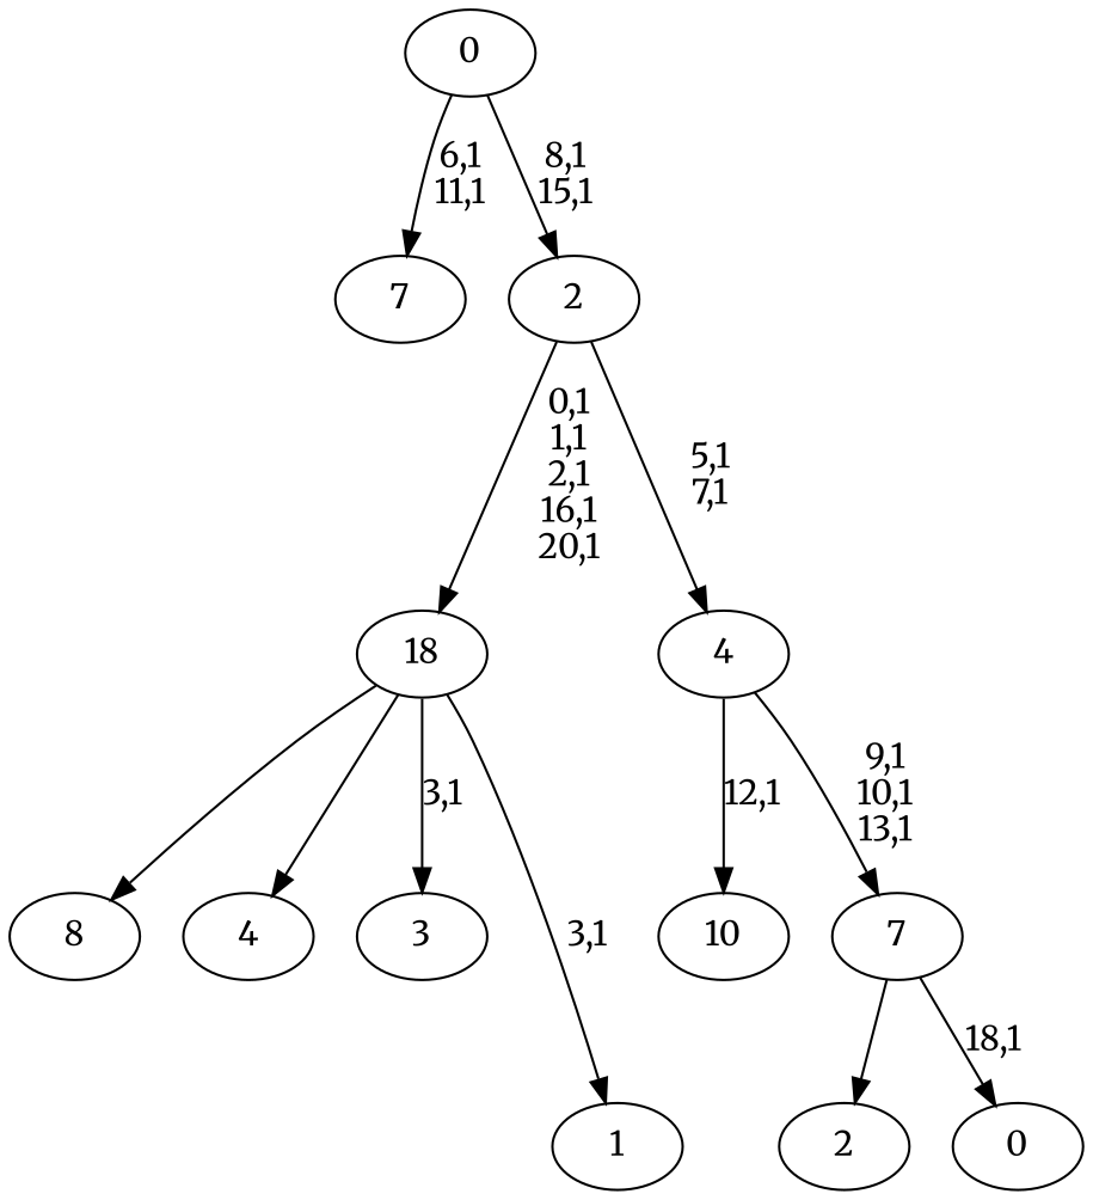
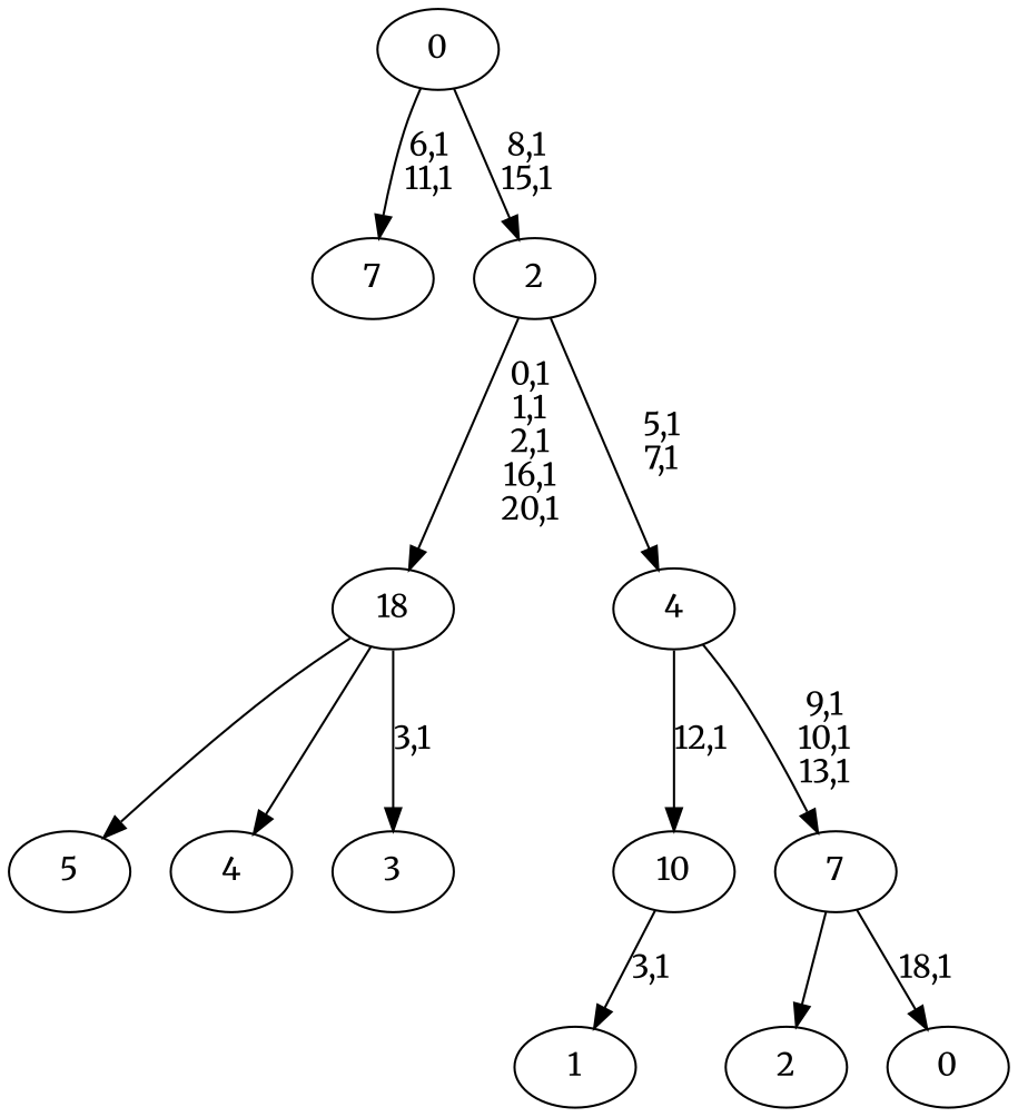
  digraph {
    fontname=Merriweather
    node [fontname=Merriweather]
    edge [fontname=Merriweather]
    n1 [label=7]
-   n2 [label=8]
+   n2 [label=5]
    n3 [label=4]
    n4 [label=3]
    18
    n6 [label=2]
    n7 [label=1]
    10
    n9 [label=0]
    7
    4
    2
    0
    18 -> n2
    18 -> n3
    18 -> n4 [label="3,1"]
-   18 -> n7 [label="3,1"]
+   10 -> n7 [label="3,1"]
    7 -> n6
    7 -> n9 [label="18,1"]
    4 -> 10 [label="12,1"]
    4 -> 7 [label="9,1\n10,1\n13,1"]
    2 -> 18 [label="0,1\n1,1\n2,1\n16,1\n20,1"]
    2 -> 4 [label="5,1\n7,1"]
    0 -> n1 [label="6,1\n11,1"]
    0 -> 2 [label="8,1\n15,1"]
  }
